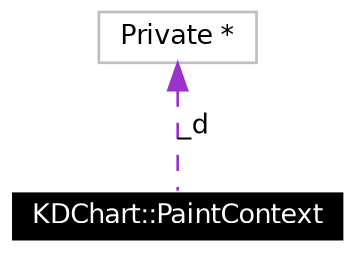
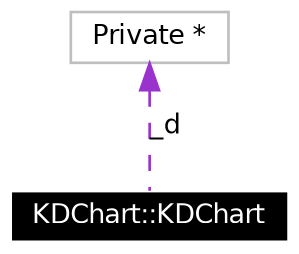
  digraph {
    node [fontname=Helvetica fontsize=10 shape=record]
-   n1 [color=white fillcolor=black fontcolor=white height=0.2 label="KDChart::PaintContext" style=filled width=0.4]
+   n1 [color=white fillcolor=black fontcolor=white height=0.2 label="KDChart::KDChart" style=filled width=0.4]
    n2 [color=grey75 height=0.2 label="Private *" width=0.4]
    n2 -> n1 [color=darkorchid3 dir=back fontname=Helvetica fontsize=10 label=_d labelfontname=Helvetica labelfontsize=10 style=dashed]
  }
